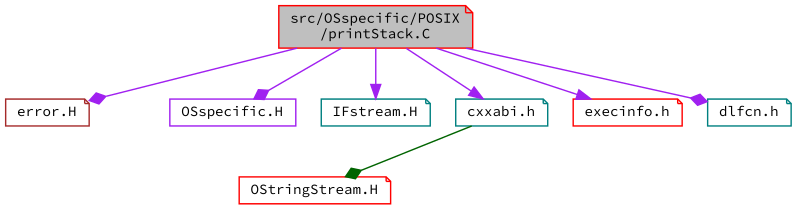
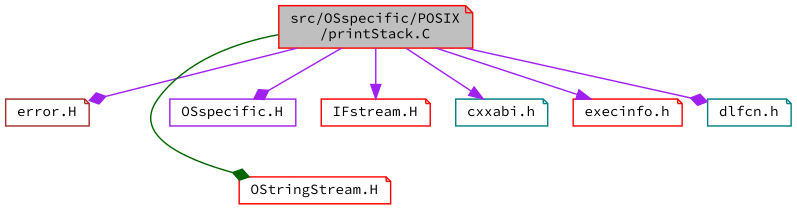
  digraph {
    fontname="Source Code Pro"
    node [color=red fontname="Source Code Pro" fontsize=10 shape=note]
    edge [arrowhead=diamond color=purple fontname="Source Code Pro" fontsize=10 labelfontname=FreeSans labelfontsize=10 style=solid]
    n1 [fillcolor=grey75 fontcolor=black height=0.2 label="src/OSspecific/POSIX\l/printStack.C" style=filled width=0.4]
    n2 [color=brown height=0.2 label="error.H" width=0.4]
    n3 [height=0.2 label="OStringStream.H" width=0.4]
    n4 [color=purple height=0.2 label="OSspecific.H" shape=box width=0.4]
-   n5 [color=teal height=0.2 label="IFstream.H" width=0.4]
+   n5 [height=0.2 label="IFstream.H" width=0.4]
    n6 [color=teal height=0.2 label="cxxabi.h" width=0.4]
    n7 [height=0.2 label="execinfo.h" width=0.4]
    n8 [color=teal height=0.2 label="dlfcn.h" width=0.4]
    n1 -> n2
-   n6 -> n3 [color=darkgreen]
+   n1 -> n3 [color=darkgreen]
    n1 -> n4
    n1 -> n5 [arrowhead=normal]
    n1 -> n6 [arrowhead=normal]
    n1 -> n7 [arrowhead=normal]
    n1 -> n8
  }
